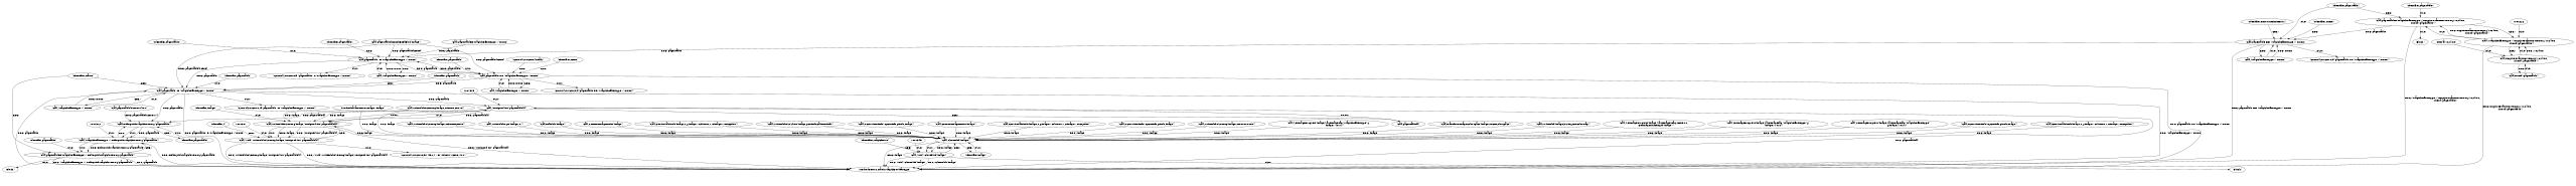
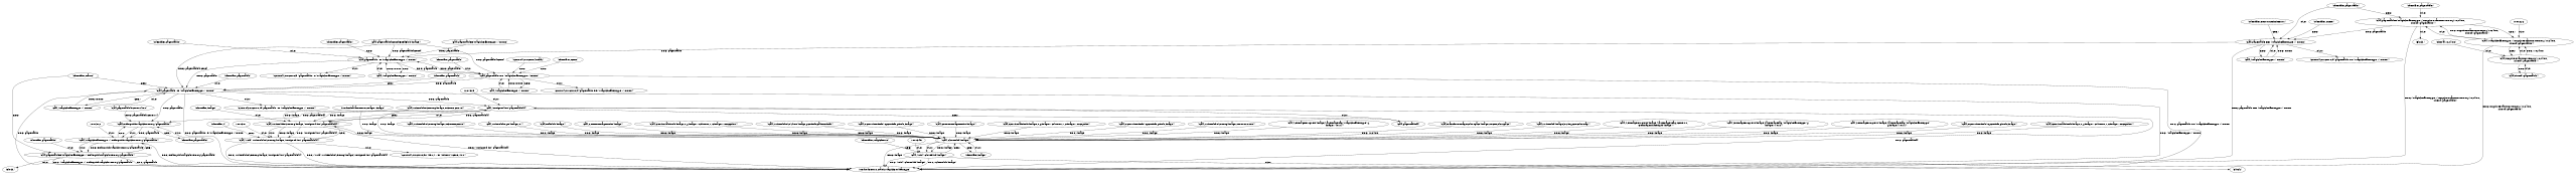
  digraph {
    n1 [label="(Call,page_table=(MagickOffsetType *) AcquireQuantumMemory(1024UL,\n        sizeof(*page_table)))"]
    n2 [label="(Call,(MagickOffsetType *) AcquireQuantumMemory(1024UL,\n        sizeof(*page_table)))"]
    n3 [label="(Call,page_table == (MagickOffsetType *) NULL)"]
    n4 [label="(Block,)"]
    n5 [label="(MethodReturn,static MagickBooleanType)"]
    n6 [label="(Call,AcquireQuantumMemory(1024UL,\n        sizeof(*page_table)))"]
    n7 [label="(Call,page_table != (MagickOffsetType *) NULL)"]
    n8 [label="(Call,(MagickOffsetType *) NULL)"]
    n9 [label="(ControlStructure,if (page_table == (MagickOffsetType *) NULL))"]
    n10 [label="(Call,sizeof(*page_table))"]
    n11 [label="(Call,page_table == (MagickOffsetType *) NULL)"]
    n12 [label="(Call,page_table != (MagickOffsetType *) NULL)"]
    n13 [label="(ControlStructure,if (page_table != (MagickOffsetType *) NULL))"]
    n14 [label="(Call,(MagickOffsetType *) NULL)"]
    n15 [label="(Call,(MagickOffsetType *) NULL)"]
    n16 [label="(ControlStructure,if (page_table == (MagickOffsetType *) NULL))"]
    n17 [label="(Call,(unsigned int) page_table[i])"]
    n18 [label="(Call,RelinquishMagickMemory(page_table))"]
    n19 [label="(ControlStructure,if (page_table != (MagickOffsetType *) NULL))"]
    n20 [label="(Call,(MagickOffsetType *) NULL)"]
    n21 [label="(Call,WriteBlobLSBLong(image,(unsigned int) page_table[i]))"]
    n22 [label="(Call,page_table[i])"]
    n23 [label="(Call,(MagickOffsetType *) RelinquishMagickMemory(page_table))"]
    n24 [label="(Identifier,page_table)"]
    n25 [label="(Call,(void) WriteBlobLSBLong(image,(unsigned int) page_table[i]))"]
    n26 [label="(Call,CloseBlob(image))"]
    n27 [label="(ControlStructure,for (i=0; i <= (ssize_t) scene; i++))"]
    n28 [label="(Call,(void) CloseBlob(image))"]
    n29 [label="(Identifier,image)"]
    n30 [label="(Block,)"]
    n31 [label="(Call,page_table=(MagickOffsetType *) RelinquishMagickMemory(page_table))"]
    n32 [label="(Block,)"]
    n33 [label="(Call,WriteBlobByte(image,'\0'))"]
    n34 [label="(Call,page_table=(MagickOffsetType *) NULL)"]
    n35 [label="(Call,TellBlob(image))"]
    n36 [label="(Call,GetNextImageInList(image))"]
    n37 [label="(Call,GetVirtualPixels(image,0,y,image->columns,1,&image->exception))"]
    n38 [label="(Identifier,page_table)"]
    n39 [label="(Identifier,ResourceLimitError)"]
    n40 [label="(Literal,1024UL)"]
    n41 [label="(Call,WriteBlobLSBShort(image,pcx_info.palette_info))"]
    n42 [label="(Call,PCXWritePixels(&pcx_info,pixels,image))"]
    n43 [label="(Call,GetNextImageInList(image))"]
    n44 [label="(Call,GetVirtualPixels(image,0,y,image->columns,1,&image->exception))"]
    n45 [label="(Identifier,page_table)"]
    n46 [label="(Call,PCXWritePixels(&pcx_info,pixels,image))"]
    n47 [label="(Call,WriteBlobLSBLong(image,0x00000000L))"]
    n48 [label="(ControlStructure,break;)"]
    n49 [label="(Call,SetImageProgress(image,SaveImageTag,(MagickOffsetType) y,\n                image->rows))"]
    n50 [label="(Identifier,scene)"]
    n51 [label="(Call,WriteBlobLSBLong(image,0x3ADE68B1L))"]
    n52 [label="(Identifier,page_table)"]
    n53 [label="(Identifier,MagickTrue)"]
    n54 [label="(Identifier,image)"]
    n55 [label="(Identifier,page_table)"]
    n56 [label="(Call,TransformImageColorspace(image,sRGBColorspace))"]
    n57 [label="(Call,WriteBlob(image,3*256,pcx_colormap))"]
    n58 [label="(Call,SetImageProgress(image,SaveImagesTag,scene++,\n      GetImageListLength(image)))"]
    n59 [label="(Call,SetImageProgress(image,SaveImageTag,(MagickOffsetType) y,\n                image->rows))"]
    n60 [label="(Call,SetImageProgress(image,SaveImageTag,(MagickOffsetType)\n                    y,image->rows))"]
    n61 [label="(Call,page_table[scene+1]=0)"]
    n62 [label="(Call,PCXWritePixels(&pcx_info,pixels,image))"]
    n63 [label="(Identifier,page_table)"]
    n64 [label="(Call,GetVirtualPixels(image,0,y,image->columns,1,&image->exception))"]
    n65 [label="(Identifier,page_table)"]
    n66 [label="(Identifier,status)"]
    n67 [label="(Identifier,scene)"]
    n68 [label="(Identifier,page_table)"]
    n69 [label="(MethodParameterIn,Image *image)"]
    n70 [label="(Identifier,i)"]
    n71 [label="(Call,WriteBlobLSBLong(image,0x3ADE68B1L))"]
    n72 [label="(Call,page_table[scene]=TellBlob(image))"]
    n73 [label="(Identifier,page_table)"]
    1000222
    1001305
    1001301
    1001345
    1001312
    n1 -> n2 [label="CFG: "]
    n1 -> n3 [label="DDG: page_table"]
    n1 -> n4 [label="AST: "]
    n1 -> n5 [label="DDG: (MagickOffsetType *) AcquireQuantumMemory(1024UL,\n        sizeof(*page_table))"]
    n2 -> n1 [label="AST: "]
    n2 -> n1 [label="DDG: AcquireQuantumMemory(1024UL,\n        sizeof(*page_table))"]
    n2 -> n5 [label="DDG: AcquireQuantumMemory(1024UL,\n        sizeof(*page_table))"]
    n2 -> n6 [label="CFG: "]
    n3 -> n5 [label="DDG: page_table == (MagickOffsetType *) NULL"]
    n3 -> n7 [label="DDG: page_table"]
    n3 -> n8 [label="CFG: "]
    n3 -> n9 [label="AST: "]
    n6 -> n2 [label="AST: "]
    n6 -> n2 [label="DDG: 1024UL"]
    n6 -> n10 [label="CFG: "]
    n7 -> n11 [label="DDG: page_table"]
    n7 -> n12 [label="DDG: page_table"]
    n7 -> n13 [label="AST: "]
    n7 -> n14 [label="CFG: "]
    n8 -> n3 [label="AST: "]
    n8 -> n3 [label="DDG: NULL"]
    n10 -> n6 [label="AST: "]
    n11 -> n5 [label="DDG: page_table == (MagickOffsetType *) NULL"]
    n11 -> n7 [label="DDG: page_table"]
    n11 -> n12 [label="DDG: page_table"]
    n11 -> n15 [label="CFG: "]
    n11 -> n16 [label="AST: "]
    n12 -> n5 [label="DDG: page_table != (MagickOffsetType *) NULL"]
    n12 -> n5 [label="DDG: (MagickOffsetType *) NULL"]
    n12 -> n5 [label="DDG: page_table"]
    n12 -> n17 [label="DDG: page_table"]
    n12 -> n18 [label="DDG: page_table"]
    n12 -> n19 [label="AST: "]
    n12 -> n20 [label="CFG: "]
    n14 -> n7 [label="AST: "]
    n14 -> n7 [label="DDG: NULL"]
    n15 -> n11 [label="AST: "]
    n15 -> n11 [label="DDG: NULL"]
    n17 -> n5 [label="DDG: page_table[i]"]
    n17 -> n18 [label="DDG: page_table[i]"]
    n17 -> n21 [label="AST: "]
    n17 -> n21 [label="DDG: page_table[i]"]
    n17 -> n22 [label="CFG: "]
    n18 -> n23 [label="AST: "]
    n18 -> n23 [label="DDG: page_table"]
    n18 -> n24 [label="CFG: "]
    n20 -> n12 [label="AST: "]
    n20 -> n12 [label="DDG: NULL"]
    n21 -> n5 [label="DDG: (unsigned int) page_table[i]"]
-   n21 -> n17 [label="NULL: "]
+   n21 -> n17 [label="CFG: "]
    n21 -> n25 [label="AST: "]
    n21 -> n25 [label="DDG: image"]
    n21 -> n25 [label="DDG: (unsigned int) page_table[i]"]
    n21 -> n26 [label="DDG: image"]
-   n22 -> n17 [label="NULL: "]
+   n22 -> n17 [label="AST: "]
    n23 -> n5 [label="DDG: RelinquishMagickMemory(page_table)"]
    n23 -> n18 [label="CFG: "]
    n23 -> n31 [label="AST: "]
    n23 -> n31 [label="DDG: RelinquishMagickMemory(page_table)"]
    n24 -> n18 [label="AST: "]
    n25 -> n5 [label="DDG: WriteBlobLSBLong(image,(unsigned int) page_table[i])"]
    n25 -> n5 [label="DDG: (void) WriteBlobLSBLong(image,(unsigned int) page_table[i])"]
    n25 -> n21 [label="CFG: "]
    n25 -> n27 [label="AST: "]
    n26 -> n5 [label="DDG: image"]
    n26 -> n28 [label="AST: "]
    n26 -> n28 [label="DDG: image"]
    n26 -> n29 [label="CFG: "]
    n28 -> n5 [label="DDG: CloseBlob(image)"]
    n28 -> n5 [label="DDG: (void) CloseBlob(image)"]
    n28 -> n26 [label="CFG: "]
    n28 -> n30 [label="AST: "]
    n29 -> n26 [label="AST: "]
    n31 -> n5 [label="DDG: (MagickOffsetType *) RelinquishMagickMemory(page_table)"]
    n31 -> n5 [label="DDG: page_table"]
    n31 -> n23 [label="CFG: "]
    n31 -> n32 [label="AST: "]
    n33 -> n26 [label="DDG: image"]
    n34 -> n7 [label="DDG: page_table"]
    n35 -> n26 [label="DDG: image"]
    n36 -> n26 [label="DDG: image"]
    n37 -> n26 [label="DDG: image"]
    n38 -> n12 [label="AST: "]
    n39 -> n3 [label="CFG: "]
    n40 -> n6 [label="AST: "]
    n41 -> n26 [label="DDG: image"]
    n42 -> n26 [label="DDG: image"]
    n43 -> n26 [label="DDG: image"]
    n44 -> n26 [label="DDG: image"]
    n45 -> n7 [label="AST: "]
    n46 -> n26 [label="DDG: image"]
    n47 -> n26 [label="DDG: image"]
    n48 -> n11 [label="CFG: "]
    n49 -> n26 [label="DDG: image"]
    n50 -> n11 [label="CFG: "]
    n51 -> n21 [label="DDG: image"]
    n51 -> n26 [label="DDG: image"]
    n52 -> n1 [label="CFG: "]
    n52 -> n3 [label="AST: "]
    n53 -> n28 [label="CFG: "]
    n54 -> n21 [label="AST: "]
    n55 -> n12 [label="CFG: "]
-   n56 -> n26 [label="DDG: image"]
+   n56 -> n26 [label="DDG: 1024UL"]
    n57 -> n26 [label="DDG: image"]
    n58 -> n26 [label="DDG: image"]
    n59 -> n26 [label="DDG: image"]
    n60 -> n26 [label="DDG: image"]
    n61 -> n18 [label="DDG: page_table[scene+1]"]
    n62 -> n26 [label="DDG: image"]
    n63 -> n1 [label="AST: "]
    n64 -> n26 [label="DDG: image"]
    n65 -> n31 [label="AST: "]
    n66 -> n12 [label="CFG: "]
    n66 -> n31 [label="CFG: "]
    n67 -> n3 [label="CFG: "]
    n68 -> n7 [label="CFG: "]
    n69 -> n21 [label="DDG: image"]
    n69 -> n26 [label="DDG: image"]
    n70 -> n25 [label="CFG: "]
    n71 -> n26 [label="DDG: image"]
    n72 -> n7 [label="DDG: page_table[scene]"]
    n72 -> n11 [label="DDG: page_table[scene]"]
    n72 -> n12 [label="DDG: page_table[scene]"]
    n73 -> n11 [label="AST: "]
    1000222 -> n2 [label="AST: "]
    1001305 -> n17 [label="AST: "]
    1001301 -> n25 [label="AST: "]
    1001345 -> n28 [label="AST: "]
    1001312 -> n23 [label="AST: "]
  }
